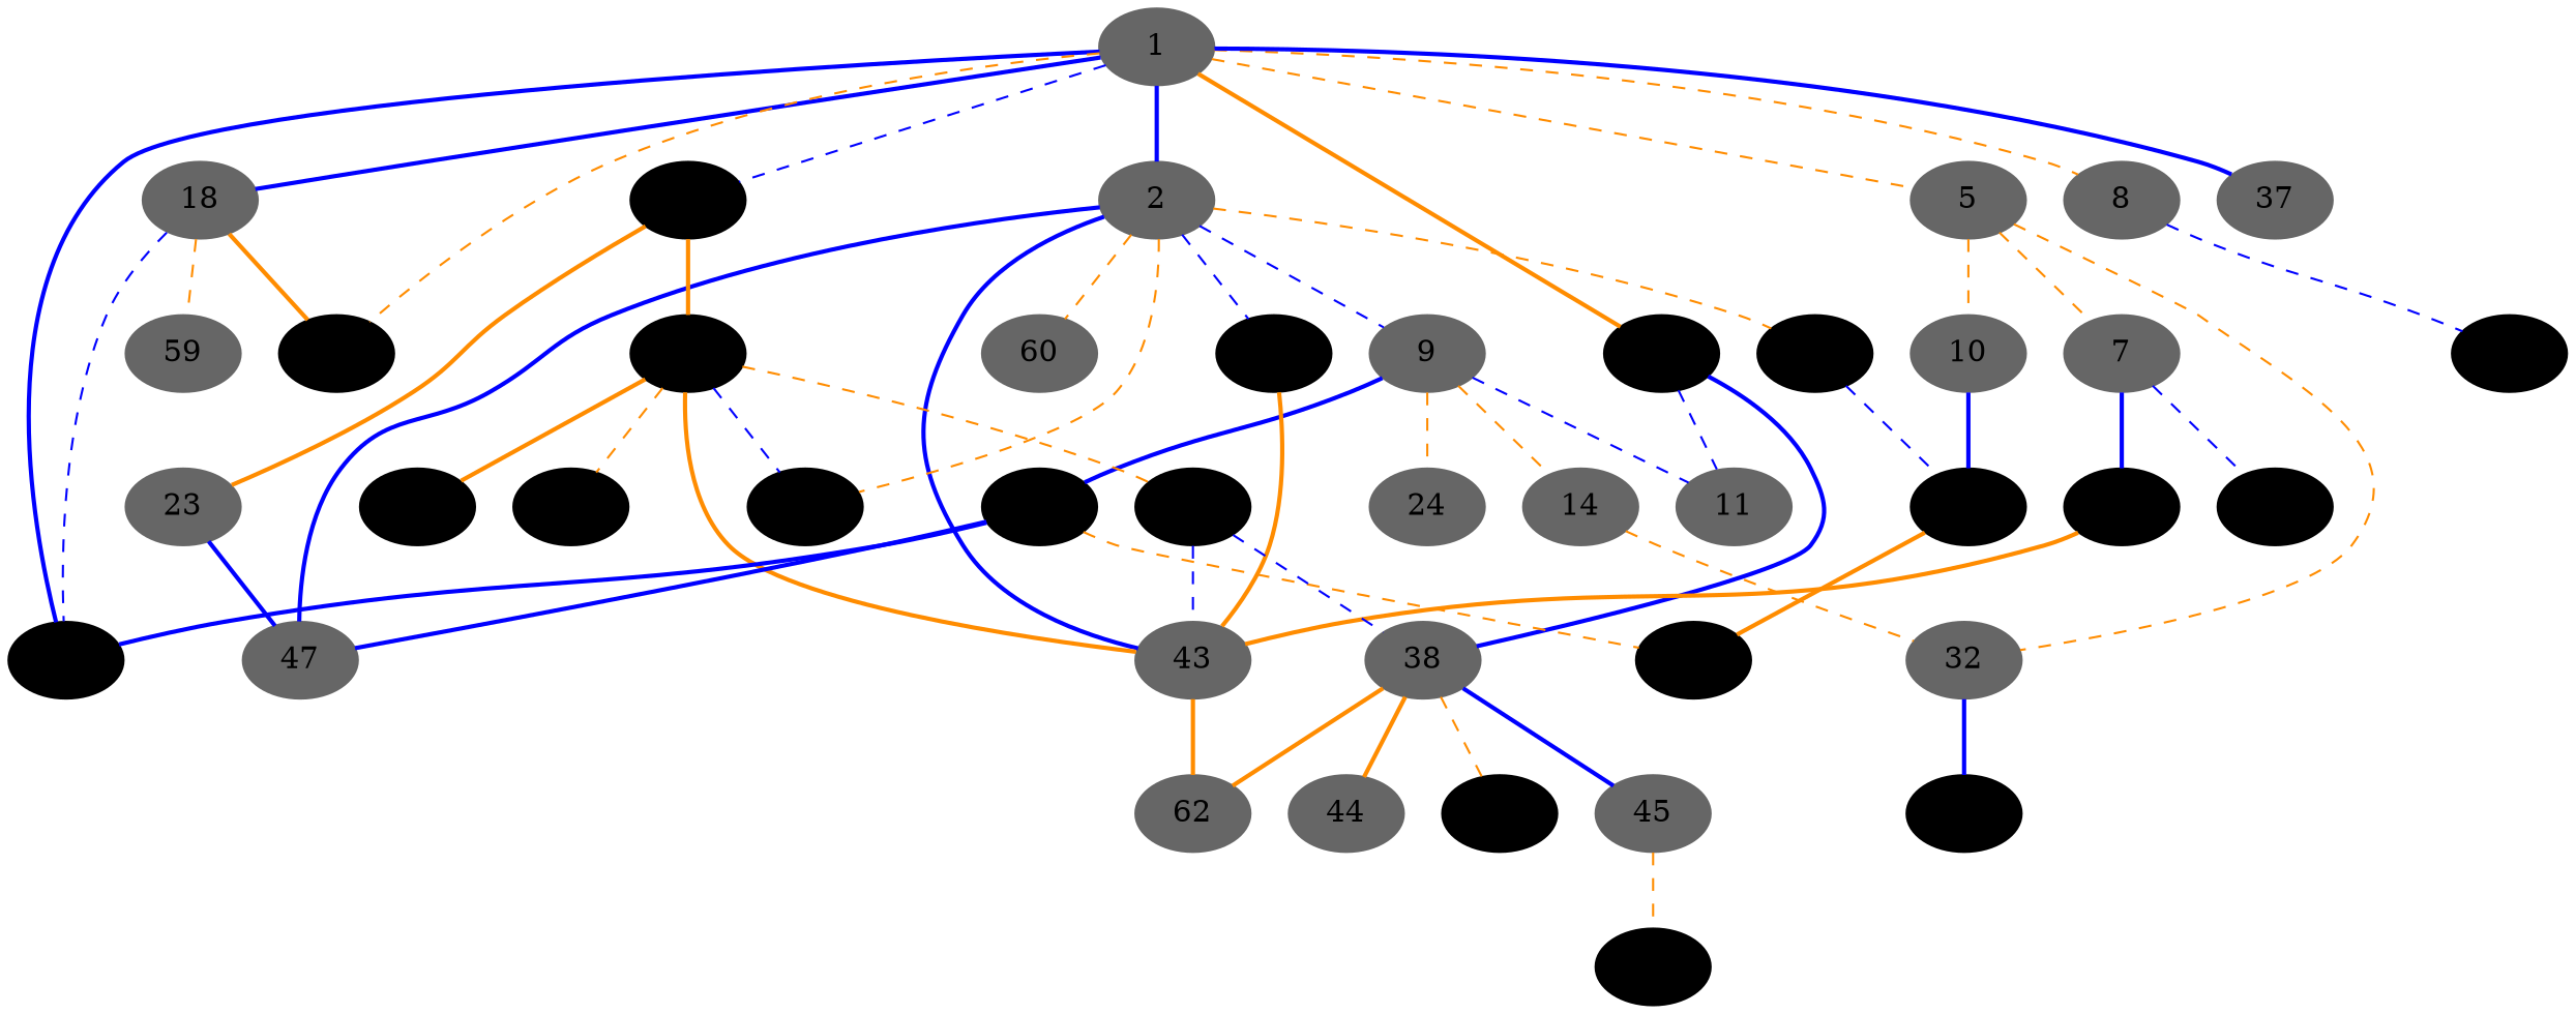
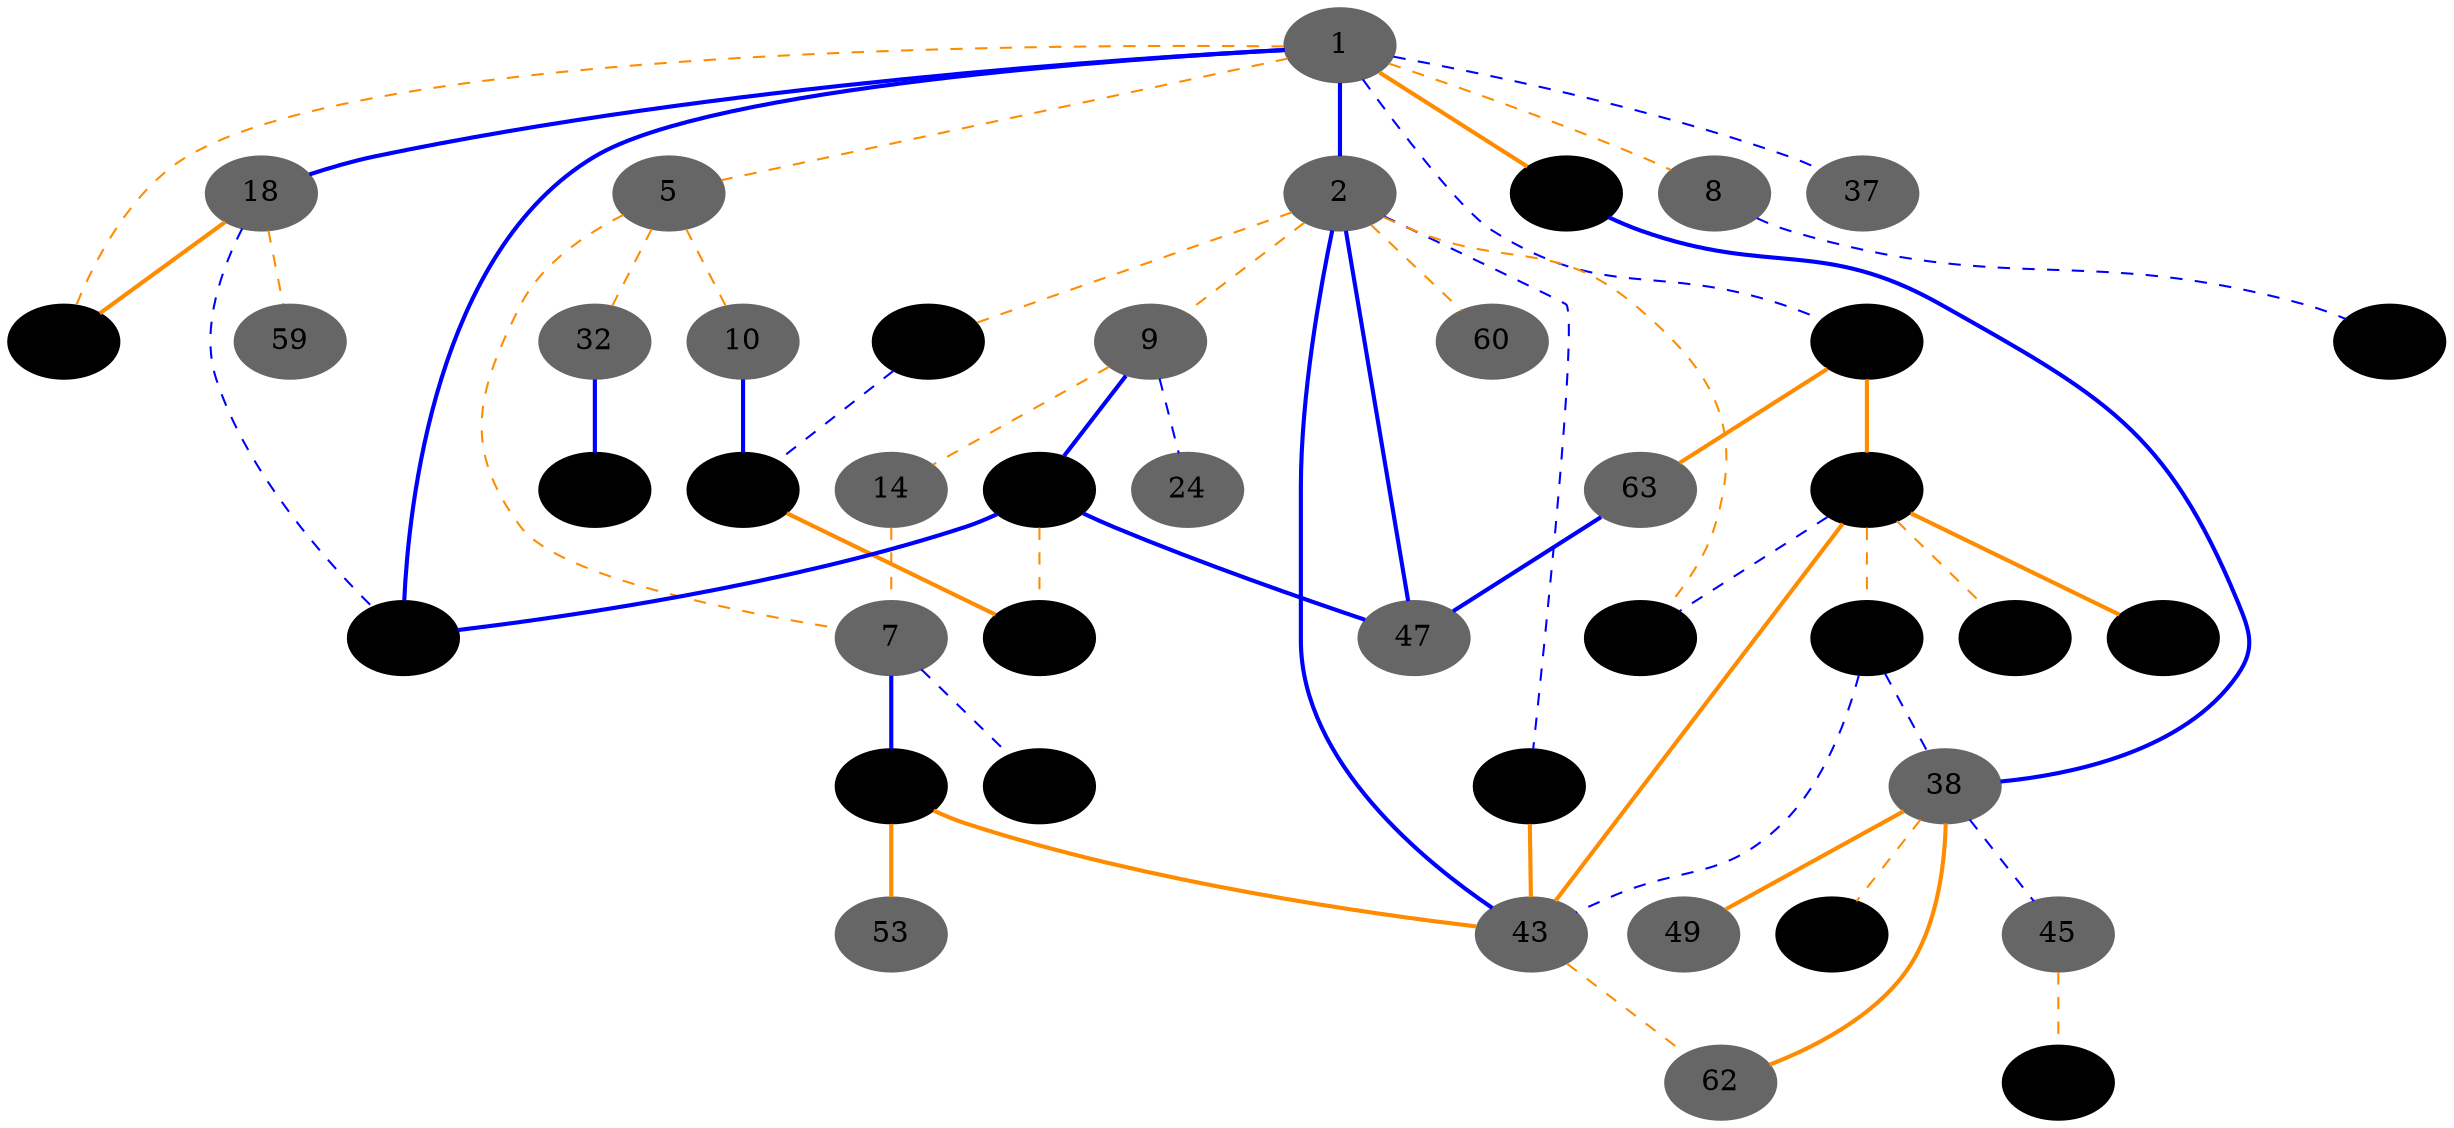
  graph {
    node [color=gray40 style=filled]
    edge [color=darkorange style=dashed]
    1 [super="+3"]
    2 [super="+19"]
    4 [color=black]
    5 [super="+30"]
    8
    12 [color=black]
    18 [super="+44"]
    21 [color=black super="+26"]
    37
    61 [color=black]
    6 [color=black super="+41"]
    9 [super="+34"]
    40 [color=black]
    43 [super="+48"]
    47 [super="+56"]
    51 [color=black super="+55"]
    60
-   11
    38 [super="+39"]
    7 [super="+27"]
    10
    32
    54 [color=black]
    15 [color=black super="+58"]
-   23
+   23 [label=63]
    59
    22 [color=black super="+36"]
    14 [super="+35"]
    16 [color=black super="+42"]
    24
    62
    45
-   49 [label=44]
+   49
    50 [color=black]
    13 [color=black super="+46"]
    25 [color=black]
    57 [color=black]
    28 [color=black]
+   53
    17 [color=black super="+31"]
    20 [color=black super="+33"]
    29 [color=black]
    52 [color=black]
    1 -- 2 [color=blue style=bold]
    1 -- 4 [style=bold]
    1 -- 5
    1 -- 8
    1 -- 12 [color=blue]
    1 -- 18 [color=blue style=bold]
    1 -- 21 [color=blue style=bold]
-   1 -- 37 [color=blue style=bold]
+   1 -- 37 [color=blue]
    1 -- 61
    2 -- 6
-   2 -- 9 [color=blue]
+   2 -- 9
    2 -- 40 [color=blue]
    2 -- 43 [color=blue style=bold]
    2 -- 47 [color=blue style=bold]
    2 -- 51
    2 -- 60
-   4 -- 11 [color=blue]
    4 -- 38 [color=blue style=bold]
    5 -- 7
    5 -- 10
    5 -- 32
    8 -- 54 [color=blue]
    12 -- 15 [style=bold]
    12 -- 23 [style=bold]
    18 -- 21 [color=blue]
    18 -- 61 [style=bold]
    18 -- 59
    6 -- 22 [color=blue]
-   9 -- 11 [color=blue]
    9 -- 14
    9 -- 16 [color=blue style=bold]
-   9 -- 24
+   9 -- 24 [color=blue]
    40 -- 43 [style=bold]
-   43 -- 62 [style=bold]
+   43 -- 62
    38 -- 62 [style=bold]
-   38 -- 45 [color=blue style=bold]
+   38 -- 45 [color=blue]
    38 -- 49 [style=bold]
    38 -- 50
    7 -- 13 [color=blue style=bold weight=2]
    7 -- 25 [color=blue]
    10 -- 22 [color=blue style=bold]
    32 -- 57 [color=blue style=bold]
    15 -- 43 [style=bold]
    15 -- 51 [color=blue]
    15 -- 17
    15 -- 20
    15 -- 29 [style=bold]
    23 -- 47 [color=blue style=bold]
    22 -- 28 [style=bold]
-   14 -- 32
+   14 -- 7
    16 -- 21 [color=blue style=bold]
    16 -- 47 [color=blue style=bold]
    16 -- 28
    45 -- 52
    13 -- 43 [style=bold]
+   13 -- 53 [style=bold]
    20 -- 43 [color=blue]
    20 -- 38 [color=blue]
  }
